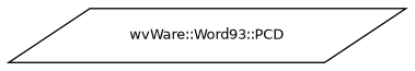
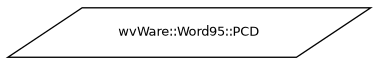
  digraph {
    rankdir=TB
    fontname="DejaVu Sans"
-   n1 [color=black fillcolor=white fontname="DejaVu Sans" fontsize=10 height=0.2 label="wvWare::Word93::PCD" shape=parallelogram style=filled width=0.4]
+   n1 [color=black fillcolor=white fontname="DejaVu Sans" fontsize=10 height=0.2 label="wvWare::Word95::PCD" shape=parallelogram style=filled width=0.4]
  }
